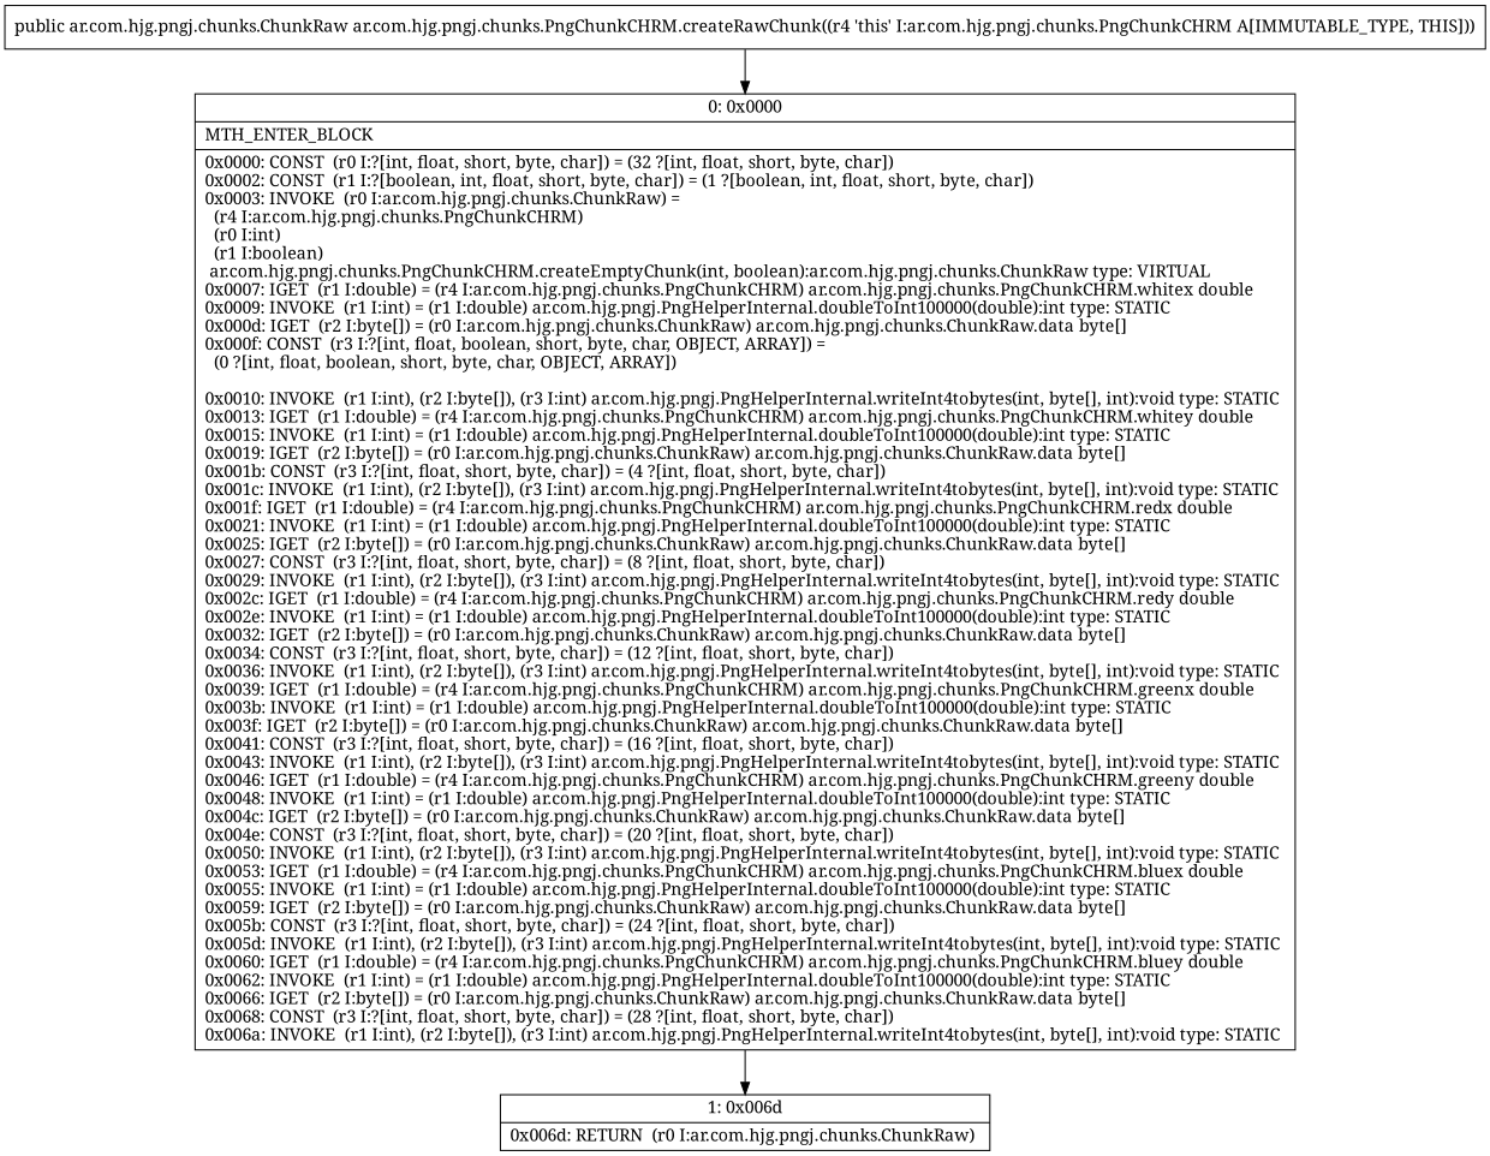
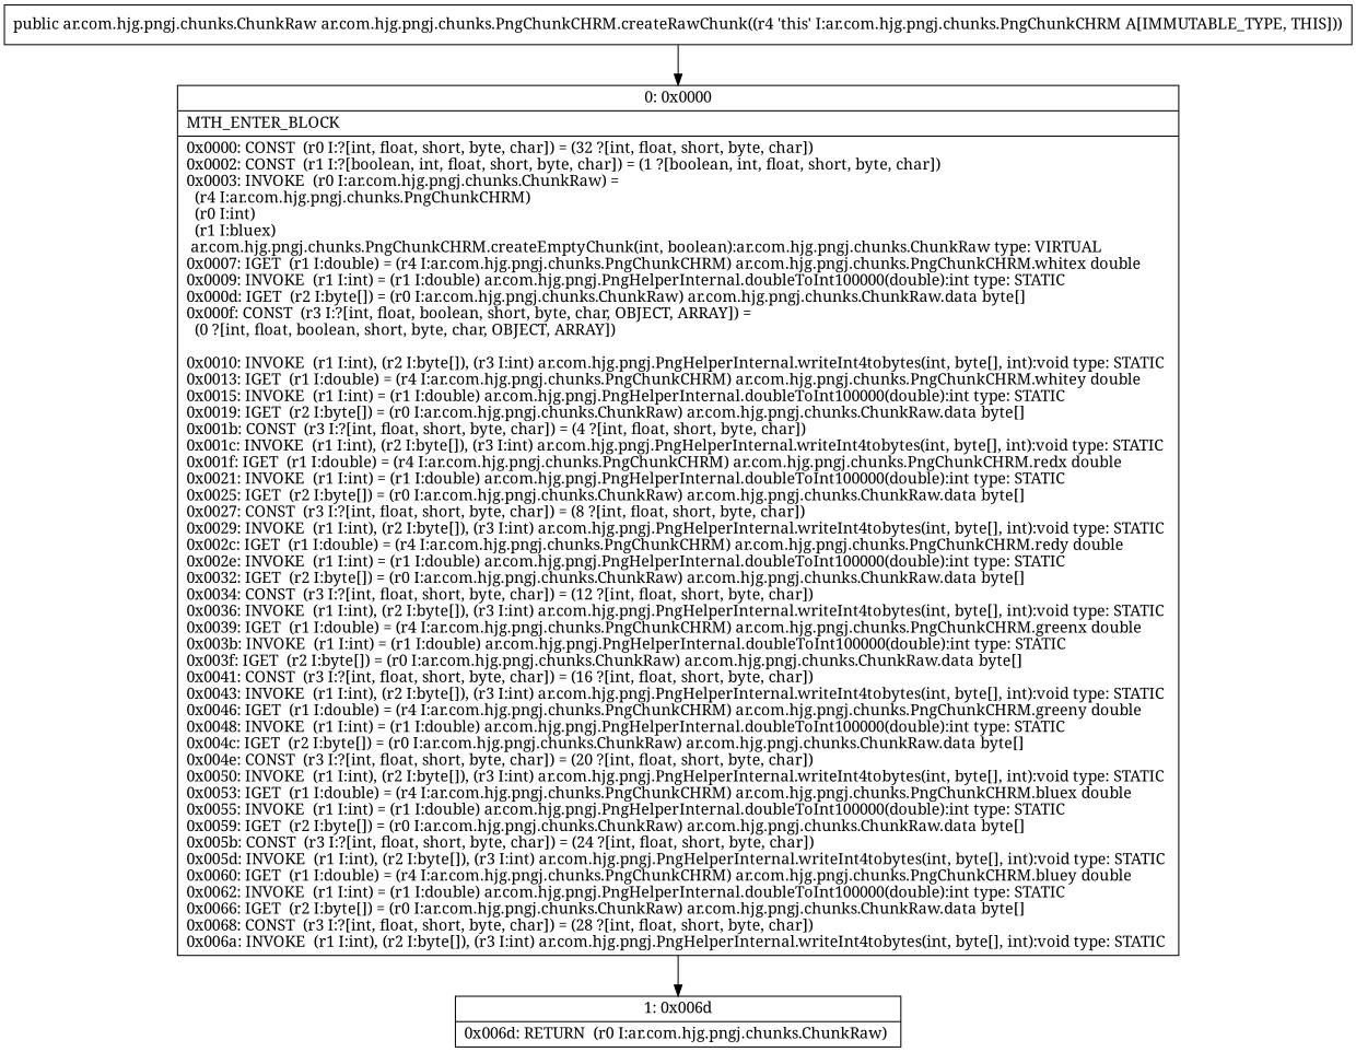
  digraph {
    fontname="Noto Serif"
    node [shape=record fontname="Noto Serif"]
    edge [fontname="Noto Serif"]
-   n1 [label="{0\:\ 0x0000|MTH_ENTER_BLOCK\l|0x0000: CONST  (r0 I:?[int, float, short, byte, char]) = (32 ?[int, float, short, byte, char]) \l0x0002: CONST  (r1 I:?[boolean, int, float, short, byte, char]) = (1 ?[boolean, int, float, short, byte, char]) \l0x0003: INVOKE  (r0 I:ar.com.hjg.pngj.chunks.ChunkRaw) = \l  (r4 I:ar.com.hjg.pngj.chunks.PngChunkCHRM)\l  (r0 I:int)\l  (r1 I:boolean)\l ar.com.hjg.pngj.chunks.PngChunkCHRM.createEmptyChunk(int, boolean):ar.com.hjg.pngj.chunks.ChunkRaw type: VIRTUAL \l0x0007: IGET  (r1 I:double) = (r4 I:ar.com.hjg.pngj.chunks.PngChunkCHRM) ar.com.hjg.pngj.chunks.PngChunkCHRM.whitex double \l0x0009: INVOKE  (r1 I:int) = (r1 I:double) ar.com.hjg.pngj.PngHelperInternal.doubleToInt100000(double):int type: STATIC \l0x000d: IGET  (r2 I:byte[]) = (r0 I:ar.com.hjg.pngj.chunks.ChunkRaw) ar.com.hjg.pngj.chunks.ChunkRaw.data byte[] \l0x000f: CONST  (r3 I:?[int, float, boolean, short, byte, char, OBJECT, ARRAY]) = \l  (0 ?[int, float, boolean, short, byte, char, OBJECT, ARRAY])\l \l0x0010: INVOKE  (r1 I:int), (r2 I:byte[]), (r3 I:int) ar.com.hjg.pngj.PngHelperInternal.writeInt4tobytes(int, byte[], int):void type: STATIC \l0x0013: IGET  (r1 I:double) = (r4 I:ar.com.hjg.pngj.chunks.PngChunkCHRM) ar.com.hjg.pngj.chunks.PngChunkCHRM.whitey double \l0x0015: INVOKE  (r1 I:int) = (r1 I:double) ar.com.hjg.pngj.PngHelperInternal.doubleToInt100000(double):int type: STATIC \l0x0019: IGET  (r2 I:byte[]) = (r0 I:ar.com.hjg.pngj.chunks.ChunkRaw) ar.com.hjg.pngj.chunks.ChunkRaw.data byte[] \l0x001b: CONST  (r3 I:?[int, float, short, byte, char]) = (4 ?[int, float, short, byte, char]) \l0x001c: INVOKE  (r1 I:int), (r2 I:byte[]), (r3 I:int) ar.com.hjg.pngj.PngHelperInternal.writeInt4tobytes(int, byte[], int):void type: STATIC \l0x001f: IGET  (r1 I:double) = (r4 I:ar.com.hjg.pngj.chunks.PngChunkCHRM) ar.com.hjg.pngj.chunks.PngChunkCHRM.redx double \l0x0021: INVOKE  (r1 I:int) = (r1 I:double) ar.com.hjg.pngj.PngHelperInternal.doubleToInt100000(double):int type: STATIC \l0x0025: IGET  (r2 I:byte[]) = (r0 I:ar.com.hjg.pngj.chunks.ChunkRaw) ar.com.hjg.pngj.chunks.ChunkRaw.data byte[] \l0x0027: CONST  (r3 I:?[int, float, short, byte, char]) = (8 ?[int, float, short, byte, char]) \l0x0029: INVOKE  (r1 I:int), (r2 I:byte[]), (r3 I:int) ar.com.hjg.pngj.PngHelperInternal.writeInt4tobytes(int, byte[], int):void type: STATIC \l0x002c: IGET  (r1 I:double) = (r4 I:ar.com.hjg.pngj.chunks.PngChunkCHRM) ar.com.hjg.pngj.chunks.PngChunkCHRM.redy double \l0x002e: INVOKE  (r1 I:int) = (r1 I:double) ar.com.hjg.pngj.PngHelperInternal.doubleToInt100000(double):int type: STATIC \l0x0032: IGET  (r2 I:byte[]) = (r0 I:ar.com.hjg.pngj.chunks.ChunkRaw) ar.com.hjg.pngj.chunks.ChunkRaw.data byte[] \l0x0034: CONST  (r3 I:?[int, float, short, byte, char]) = (12 ?[int, float, short, byte, char]) \l0x0036: INVOKE  (r1 I:int), (r2 I:byte[]), (r3 I:int) ar.com.hjg.pngj.PngHelperInternal.writeInt4tobytes(int, byte[], int):void type: STATIC \l0x0039: IGET  (r1 I:double) = (r4 I:ar.com.hjg.pngj.chunks.PngChunkCHRM) ar.com.hjg.pngj.chunks.PngChunkCHRM.greenx double \l0x003b: INVOKE  (r1 I:int) = (r1 I:double) ar.com.hjg.pngj.PngHelperInternal.doubleToInt100000(double):int type: STATIC \l0x003f: IGET  (r2 I:byte[]) = (r0 I:ar.com.hjg.pngj.chunks.ChunkRaw) ar.com.hjg.pngj.chunks.ChunkRaw.data byte[] \l0x0041: CONST  (r3 I:?[int, float, short, byte, char]) = (16 ?[int, float, short, byte, char]) \l0x0043: INVOKE  (r1 I:int), (r2 I:byte[]), (r3 I:int) ar.com.hjg.pngj.PngHelperInternal.writeInt4tobytes(int, byte[], int):void type: STATIC \l0x0046: IGET  (r1 I:double) = (r4 I:ar.com.hjg.pngj.chunks.PngChunkCHRM) ar.com.hjg.pngj.chunks.PngChunkCHRM.greeny double \l0x0048: INVOKE  (r1 I:int) = (r1 I:double) ar.com.hjg.pngj.PngHelperInternal.doubleToInt100000(double):int type: STATIC \l0x004c: IGET  (r2 I:byte[]) = (r0 I:ar.com.hjg.pngj.chunks.ChunkRaw) ar.com.hjg.pngj.chunks.ChunkRaw.data byte[] \l0x004e: CONST  (r3 I:?[int, float, short, byte, char]) = (20 ?[int, float, short, byte, char]) \l0x0050: INVOKE  (r1 I:int), (r2 I:byte[]), (r3 I:int) ar.com.hjg.pngj.PngHelperInternal.writeInt4tobytes(int, byte[], int):void type: STATIC \l0x0053: IGET  (r1 I:double) = (r4 I:ar.com.hjg.pngj.chunks.PngChunkCHRM) ar.com.hjg.pngj.chunks.PngChunkCHRM.bluex double \l0x0055: INVOKE  (r1 I:int) = (r1 I:double) ar.com.hjg.pngj.PngHelperInternal.doubleToInt100000(double):int type: STATIC \l0x0059: IGET  (r2 I:byte[]) = (r0 I:ar.com.hjg.pngj.chunks.ChunkRaw) ar.com.hjg.pngj.chunks.ChunkRaw.data byte[] \l0x005b: CONST  (r3 I:?[int, float, short, byte, char]) = (24 ?[int, float, short, byte, char]) \l0x005d: INVOKE  (r1 I:int), (r2 I:byte[]), (r3 I:int) ar.com.hjg.pngj.PngHelperInternal.writeInt4tobytes(int, byte[], int):void type: STATIC \l0x0060: IGET  (r1 I:double) = (r4 I:ar.com.hjg.pngj.chunks.PngChunkCHRM) ar.com.hjg.pngj.chunks.PngChunkCHRM.bluey double \l0x0062: INVOKE  (r1 I:int) = (r1 I:double) ar.com.hjg.pngj.PngHelperInternal.doubleToInt100000(double):int type: STATIC \l0x0066: IGET  (r2 I:byte[]) = (r0 I:ar.com.hjg.pngj.chunks.ChunkRaw) ar.com.hjg.pngj.chunks.ChunkRaw.data byte[] \l0x0068: CONST  (r3 I:?[int, float, short, byte, char]) = (28 ?[int, float, short, byte, char]) \l0x006a: INVOKE  (r1 I:int), (r2 I:byte[]), (r3 I:int) ar.com.hjg.pngj.PngHelperInternal.writeInt4tobytes(int, byte[], int):void type: STATIC \l}"]
+   n1 [label="{0\:\ 0x0000|MTH_ENTER_BLOCK\l|0x0000: CONST  (r0 I:?[int, float, short, byte, char]) = (32 ?[int, float, short, byte, char]) \l0x0002: CONST  (r1 I:?[boolean, int, float, short, byte, char]) = (1 ?[boolean, int, float, short, byte, char]) \l0x0003: INVOKE  (r0 I:ar.com.hjg.pngj.chunks.ChunkRaw) = \l  (r4 I:ar.com.hjg.pngj.chunks.PngChunkCHRM)\l  (r0 I:int)\l  (r1 I:bluex)\l ar.com.hjg.pngj.chunks.PngChunkCHRM.createEmptyChunk(int, boolean):ar.com.hjg.pngj.chunks.ChunkRaw type: VIRTUAL \l0x0007: IGET  (r1 I:double) = (r4 I:ar.com.hjg.pngj.chunks.PngChunkCHRM) ar.com.hjg.pngj.chunks.PngChunkCHRM.whitex double \l0x0009: INVOKE  (r1 I:int) = (r1 I:double) ar.com.hjg.pngj.PngHelperInternal.doubleToInt100000(double):int type: STATIC \l0x000d: IGET  (r2 I:byte[]) = (r0 I:ar.com.hjg.pngj.chunks.ChunkRaw) ar.com.hjg.pngj.chunks.ChunkRaw.data byte[] \l0x000f: CONST  (r3 I:?[int, float, boolean, short, byte, char, OBJECT, ARRAY]) = \l  (0 ?[int, float, boolean, short, byte, char, OBJECT, ARRAY])\l \l0x0010: INVOKE  (r1 I:int), (r2 I:byte[]), (r3 I:int) ar.com.hjg.pngj.PngHelperInternal.writeInt4tobytes(int, byte[], int):void type: STATIC \l0x0013: IGET  (r1 I:double) = (r4 I:ar.com.hjg.pngj.chunks.PngChunkCHRM) ar.com.hjg.pngj.chunks.PngChunkCHRM.whitey double \l0x0015: INVOKE  (r1 I:int) = (r1 I:double) ar.com.hjg.pngj.PngHelperInternal.doubleToInt100000(double):int type: STATIC \l0x0019: IGET  (r2 I:byte[]) = (r0 I:ar.com.hjg.pngj.chunks.ChunkRaw) ar.com.hjg.pngj.chunks.ChunkRaw.data byte[] \l0x001b: CONST  (r3 I:?[int, float, short, byte, char]) = (4 ?[int, float, short, byte, char]) \l0x001c: INVOKE  (r1 I:int), (r2 I:byte[]), (r3 I:int) ar.com.hjg.pngj.PngHelperInternal.writeInt4tobytes(int, byte[], int):void type: STATIC \l0x001f: IGET  (r1 I:double) = (r4 I:ar.com.hjg.pngj.chunks.PngChunkCHRM) ar.com.hjg.pngj.chunks.PngChunkCHRM.redx double \l0x0021: INVOKE  (r1 I:int) = (r1 I:double) ar.com.hjg.pngj.PngHelperInternal.doubleToInt100000(double):int type: STATIC \l0x0025: IGET  (r2 I:byte[]) = (r0 I:ar.com.hjg.pngj.chunks.ChunkRaw) ar.com.hjg.pngj.chunks.ChunkRaw.data byte[] \l0x0027: CONST  (r3 I:?[int, float, short, byte, char]) = (8 ?[int, float, short, byte, char]) \l0x0029: INVOKE  (r1 I:int), (r2 I:byte[]), (r3 I:int) ar.com.hjg.pngj.PngHelperInternal.writeInt4tobytes(int, byte[], int):void type: STATIC \l0x002c: IGET  (r1 I:double) = (r4 I:ar.com.hjg.pngj.chunks.PngChunkCHRM) ar.com.hjg.pngj.chunks.PngChunkCHRM.redy double \l0x002e: INVOKE  (r1 I:int) = (r1 I:double) ar.com.hjg.pngj.PngHelperInternal.doubleToInt100000(double):int type: STATIC \l0x0032: IGET  (r2 I:byte[]) = (r0 I:ar.com.hjg.pngj.chunks.ChunkRaw) ar.com.hjg.pngj.chunks.ChunkRaw.data byte[] \l0x0034: CONST  (r3 I:?[int, float, short, byte, char]) = (12 ?[int, float, short, byte, char]) \l0x0036: INVOKE  (r1 I:int), (r2 I:byte[]), (r3 I:int) ar.com.hjg.pngj.PngHelperInternal.writeInt4tobytes(int, byte[], int):void type: STATIC \l0x0039: IGET  (r1 I:double) = (r4 I:ar.com.hjg.pngj.chunks.PngChunkCHRM) ar.com.hjg.pngj.chunks.PngChunkCHRM.greenx double \l0x003b: INVOKE  (r1 I:int) = (r1 I:double) ar.com.hjg.pngj.PngHelperInternal.doubleToInt100000(double):int type: STATIC \l0x003f: IGET  (r2 I:byte[]) = (r0 I:ar.com.hjg.pngj.chunks.ChunkRaw) ar.com.hjg.pngj.chunks.ChunkRaw.data byte[] \l0x0041: CONST  (r3 I:?[int, float, short, byte, char]) = (16 ?[int, float, short, byte, char]) \l0x0043: INVOKE  (r1 I:int), (r2 I:byte[]), (r3 I:int) ar.com.hjg.pngj.PngHelperInternal.writeInt4tobytes(int, byte[], int):void type: STATIC \l0x0046: IGET  (r1 I:double) = (r4 I:ar.com.hjg.pngj.chunks.PngChunkCHRM) ar.com.hjg.pngj.chunks.PngChunkCHRM.greeny double \l0x0048: INVOKE  (r1 I:int) = (r1 I:double) ar.com.hjg.pngj.PngHelperInternal.doubleToInt100000(double):int type: STATIC \l0x004c: IGET  (r2 I:byte[]) = (r0 I:ar.com.hjg.pngj.chunks.ChunkRaw) ar.com.hjg.pngj.chunks.ChunkRaw.data byte[] \l0x004e: CONST  (r3 I:?[int, float, short, byte, char]) = (20 ?[int, float, short, byte, char]) \l0x0050: INVOKE  (r1 I:int), (r2 I:byte[]), (r3 I:int) ar.com.hjg.pngj.PngHelperInternal.writeInt4tobytes(int, byte[], int):void type: STATIC \l0x0053: IGET  (r1 I:double) = (r4 I:ar.com.hjg.pngj.chunks.PngChunkCHRM) ar.com.hjg.pngj.chunks.PngChunkCHRM.bluex double \l0x0055: INVOKE  (r1 I:int) = (r1 I:double) ar.com.hjg.pngj.PngHelperInternal.doubleToInt100000(double):int type: STATIC \l0x0059: IGET  (r2 I:byte[]) = (r0 I:ar.com.hjg.pngj.chunks.ChunkRaw) ar.com.hjg.pngj.chunks.ChunkRaw.data byte[] \l0x005b: CONST  (r3 I:?[int, float, short, byte, char]) = (24 ?[int, float, short, byte, char]) \l0x005d: INVOKE  (r1 I:int), (r2 I:byte[]), (r3 I:int) ar.com.hjg.pngj.PngHelperInternal.writeInt4tobytes(int, byte[], int):void type: STATIC \l0x0060: IGET  (r1 I:double) = (r4 I:ar.com.hjg.pngj.chunks.PngChunkCHRM) ar.com.hjg.pngj.chunks.PngChunkCHRM.bluey double \l0x0062: INVOKE  (r1 I:int) = (r1 I:double) ar.com.hjg.pngj.PngHelperInternal.doubleToInt100000(double):int type: STATIC \l0x0066: IGET  (r2 I:byte[]) = (r0 I:ar.com.hjg.pngj.chunks.ChunkRaw) ar.com.hjg.pngj.chunks.ChunkRaw.data byte[] \l0x0068: CONST  (r3 I:?[int, float, short, byte, char]) = (28 ?[int, float, short, byte, char]) \l0x006a: INVOKE  (r1 I:int), (r2 I:byte[]), (r3 I:int) ar.com.hjg.pngj.PngHelperInternal.writeInt4tobytes(int, byte[], int):void type: STATIC \l}"]
    n2 [label="{1\:\ 0x006d|0x006d: RETURN  (r0 I:ar.com.hjg.pngj.chunks.ChunkRaw) \l}"]
    n3 [label="{public ar.com.hjg.pngj.chunks.ChunkRaw ar.com.hjg.pngj.chunks.PngChunkCHRM.createRawChunk((r4 'this' I:ar.com.hjg.pngj.chunks.PngChunkCHRM A[IMMUTABLE_TYPE, THIS])) }"]
    n1 -> n2
    n3 -> n1
  }
